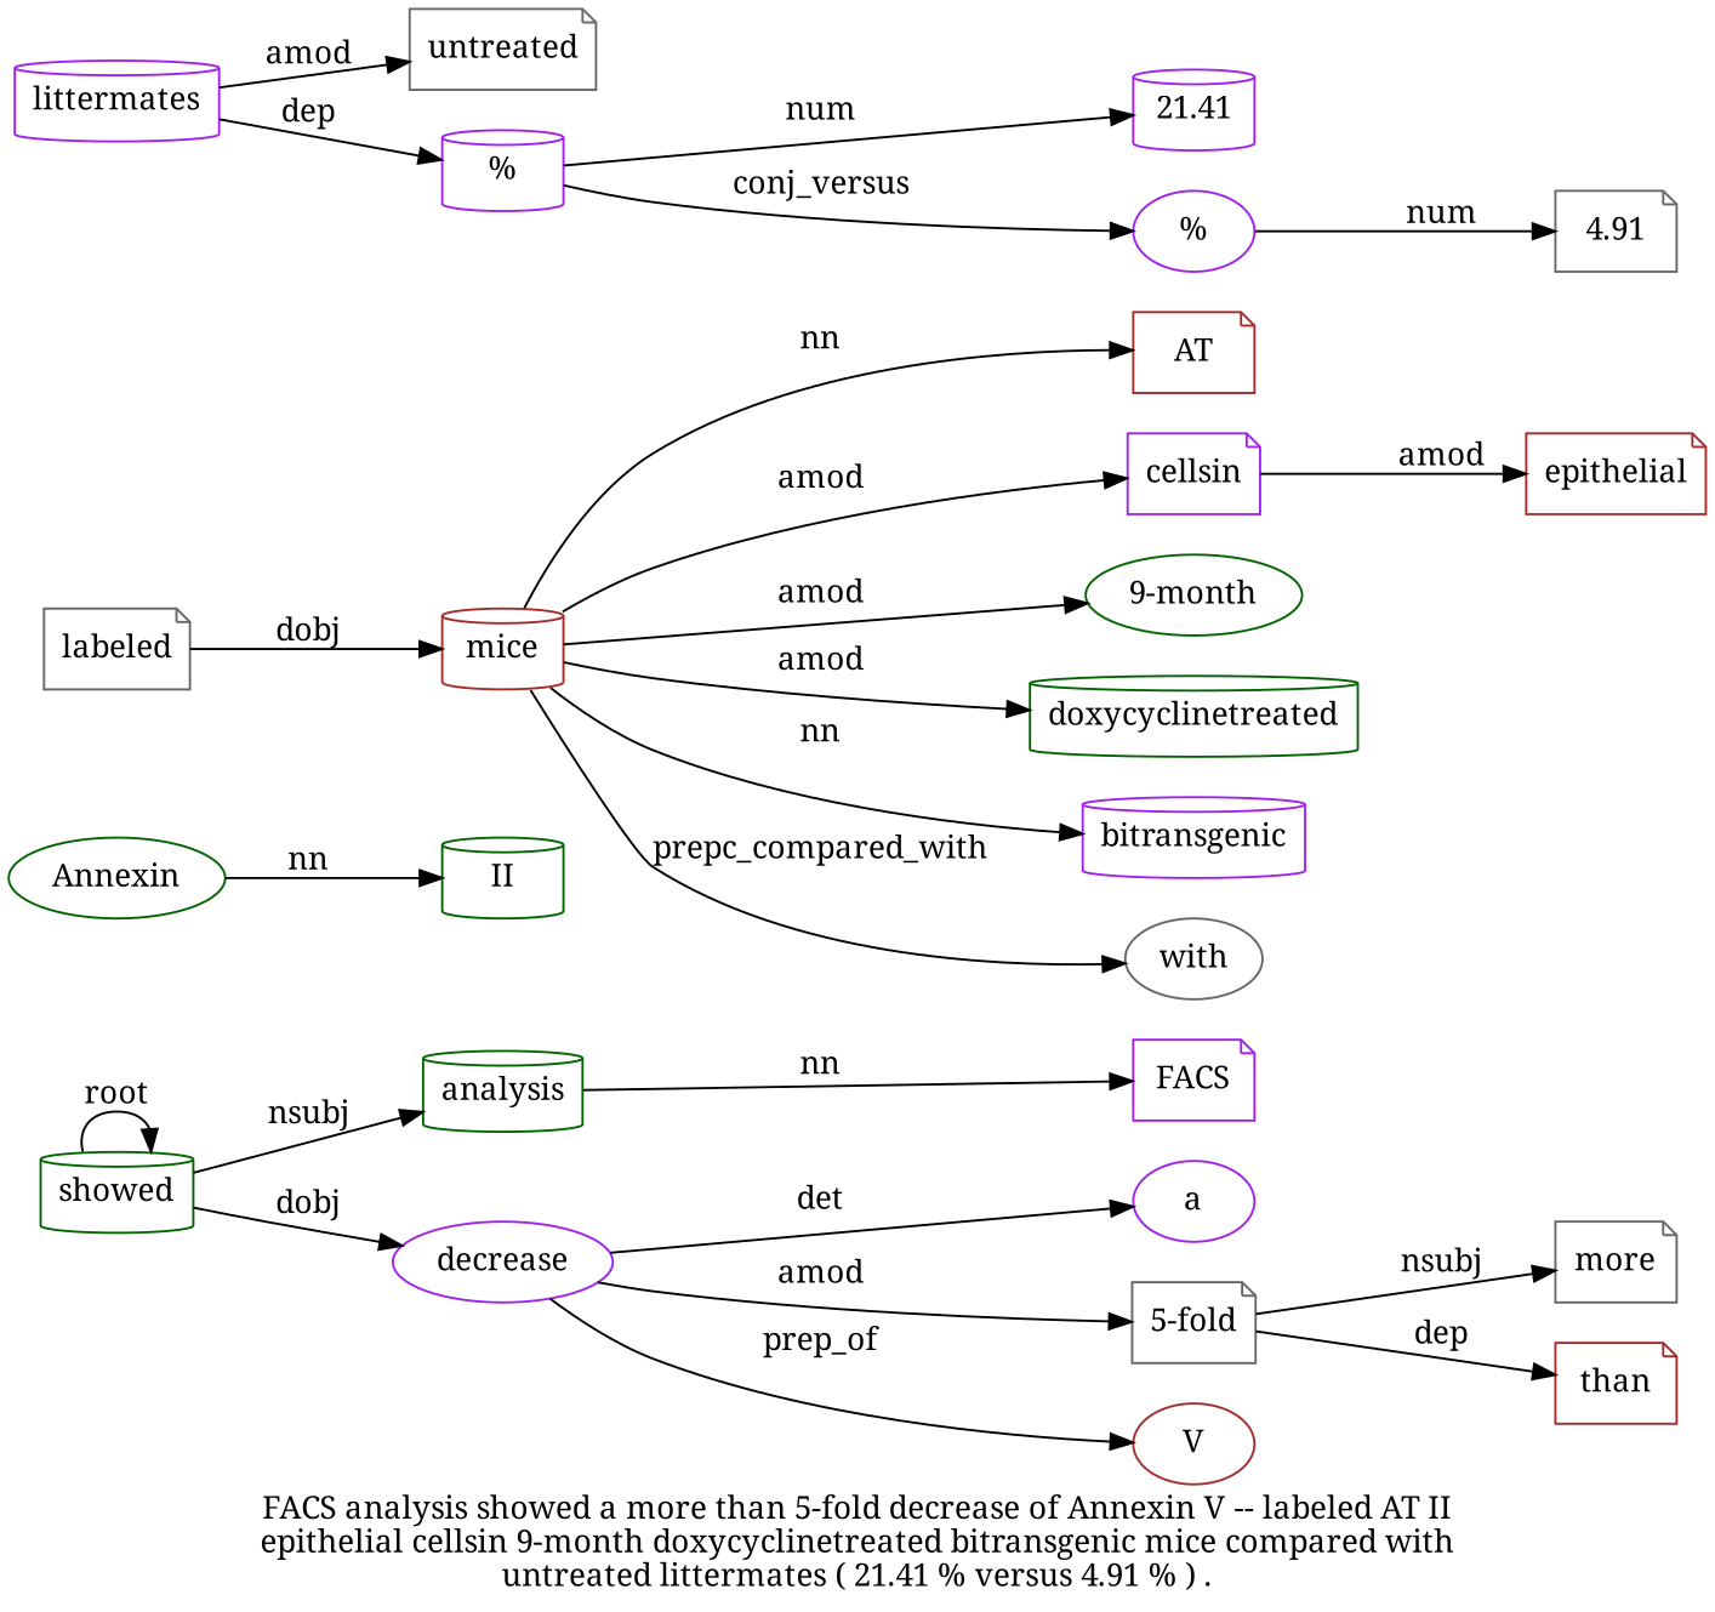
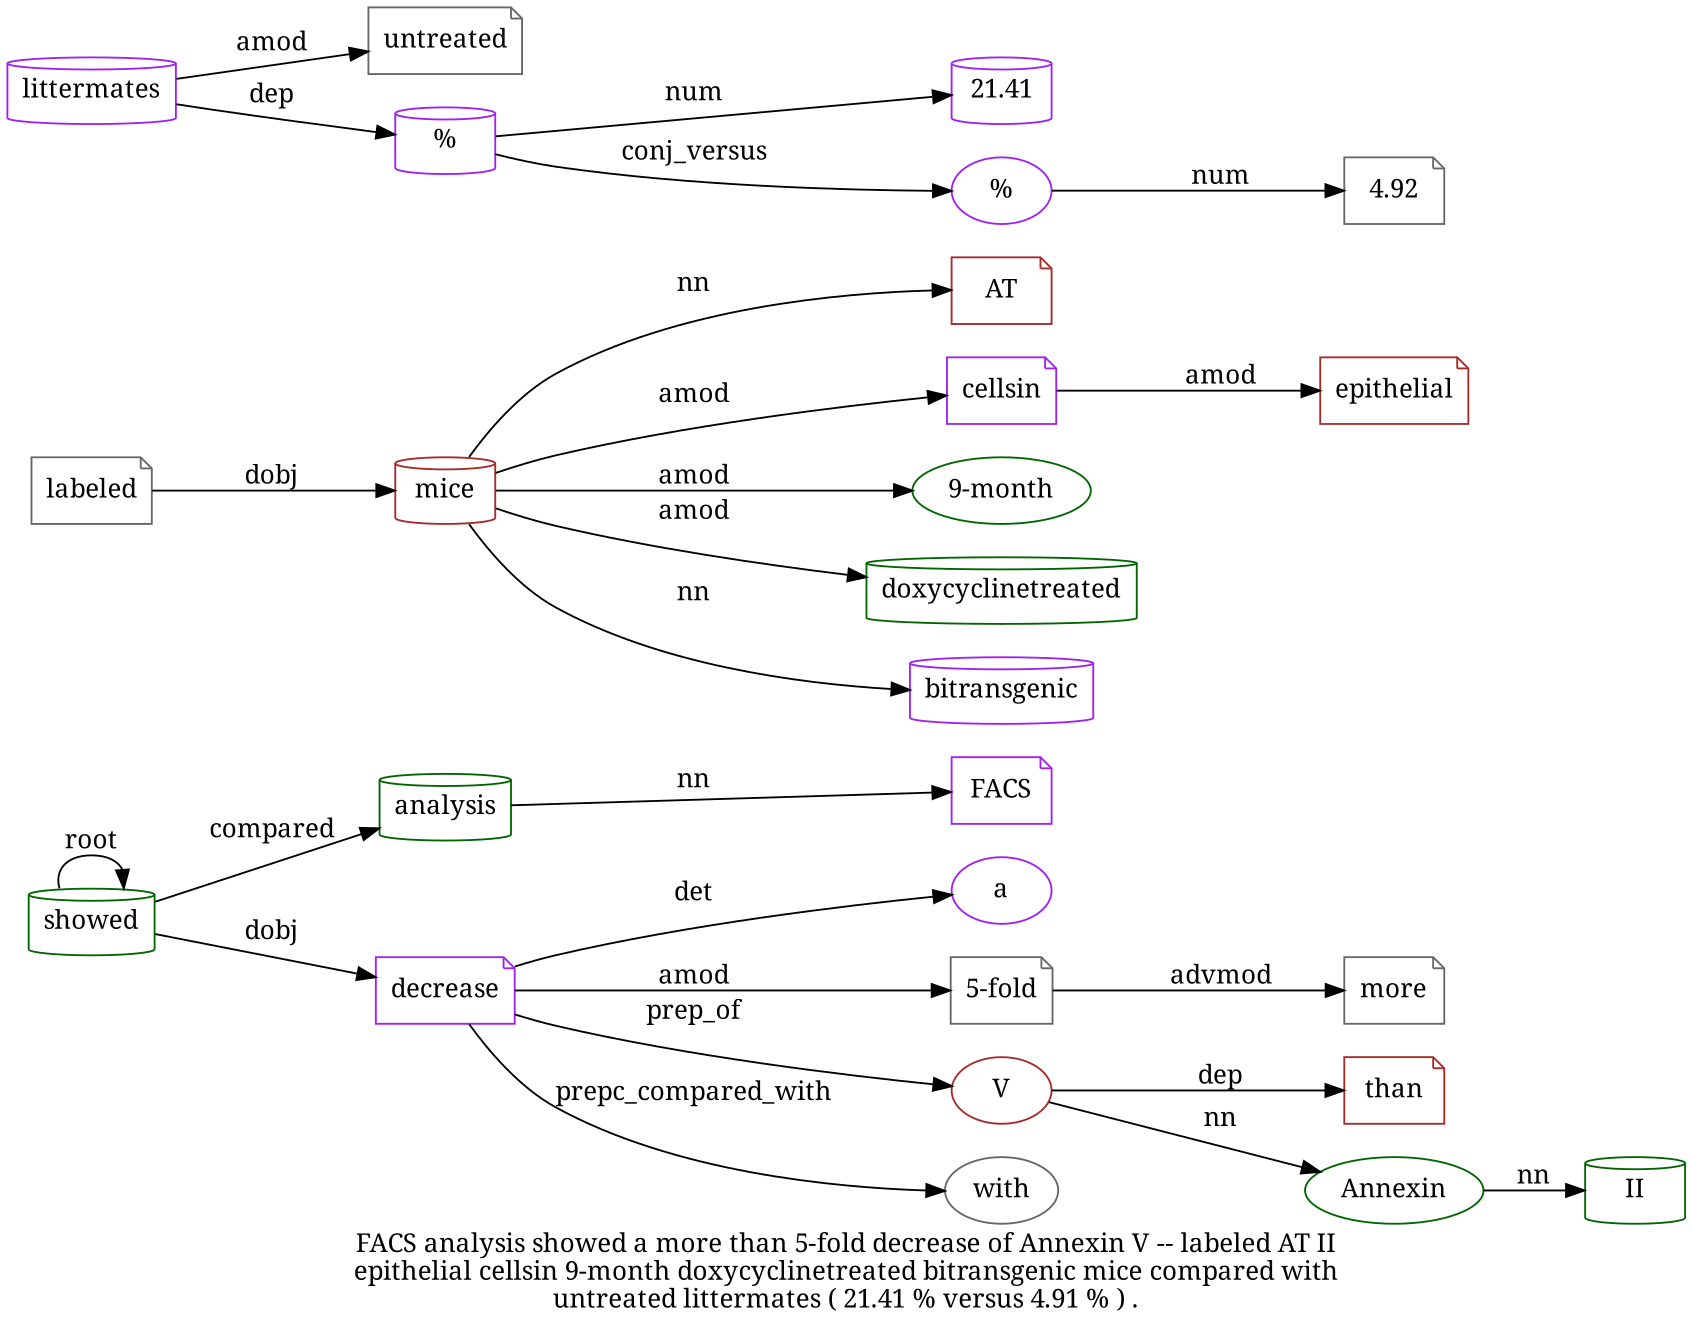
  digraph {
    fontname="Noto Serif"
    label="FACS analysis showed a more than 5-fold decrease of Annexin V -- labeled AT II\nepithelial cellsin 9-month doxycyclinetreated bitransgenic mice compared with\nuntreated littermates ( 21.41 % versus 4.91 % ) ."
    rankdir=LR
    node [color=purple fillcolor=white fontname="Noto Serif" shape=note style=filled]
    edge [fontname="Noto Serif"]
    n1 [color=darkgreen label=analysis shape=cylinder]
    n2 [label=FACS]
    n3 [color=darkgreen label=showed shape=cylinder]
-   n4 [label=decrease shape=ellipse]
+   n4 [label=decrease]
    n5 [label=a shape=ellipse]
    n6 [color=gray40 label="5-fold"]
    n7 [color=brown label=V shape=ellipse]
    n8 [color=gray40 label=more]
    n9 [color=brown label=than]
    n10 [color=darkgreen label=Annexin shape=ellipse]
    n11 [color=darkgreen label=II shape=cylinder]
    n12 [color=gray40 label=labeled]
    n13 [color=brown label=mice shape=cylinder]
    n14 [color=brown label=AT]
    n15 [label=cellsin]
    n16 [color=darkgreen label="9-month" shape=ellipse]
    n17 [color=darkgreen label=doxycyclinetreated shape=cylinder]
    n18 [label=bitransgenic shape=cylinder]
    n19 [color=gray40 label=with shape=ellipse]
    n20 [color=brown label=epithelial]
    n21 [label=littermates shape=cylinder]
    n22 [color=gray40 label=untreated]
    n23 [label="%" shape=cylinder]
    n24 [label=21.41 shape=cylinder]
    n25 [label="%" shape=ellipse]
-   n26 [color=gray40 label=4.91]
+   n26 [color=gray40 label=4.92]
    n1 -> n2 [label=nn]
-   n3 -> n1 [label=nsubj]
+   n3 -> n1 [label=compared]
    n3 -> n3 [label=root]
    n3 -> n4 [label=dobj]
    n4 -> n5 [label=det]
    n4 -> n6 [label=amod]
    n4 -> n7 [label=prep_of]
-   n6 -> n8 [label=nsubj]
-   n6 -> n9 [label=dep]
+   n6 -> n8 [label=advmod]
+   n7 -> n9 [label=dep]
+   n7 -> n10 [label=nn]
    n10 -> n11 [label=nn]
    n12 -> n13 [label=dobj]
    n13 -> n14 [label=nn]
    n13 -> n15 [label=amod]
    n13 -> n16 [label=amod]
    n13 -> n17 [label=amod]
    n13 -> n18 [label=nn]
-   n13 -> n19 [label=prepc_compared_with]
+   n4 -> n19 [label=prepc_compared_with]
    n15 -> n20 [label=amod]
    n21 -> n22 [label=amod]
    n21 -> n23 [label=dep]
    n23 -> n24 [label=num]
    n23 -> n25 [label=conj_versus]
    n25 -> n26 [label=num]
  }
